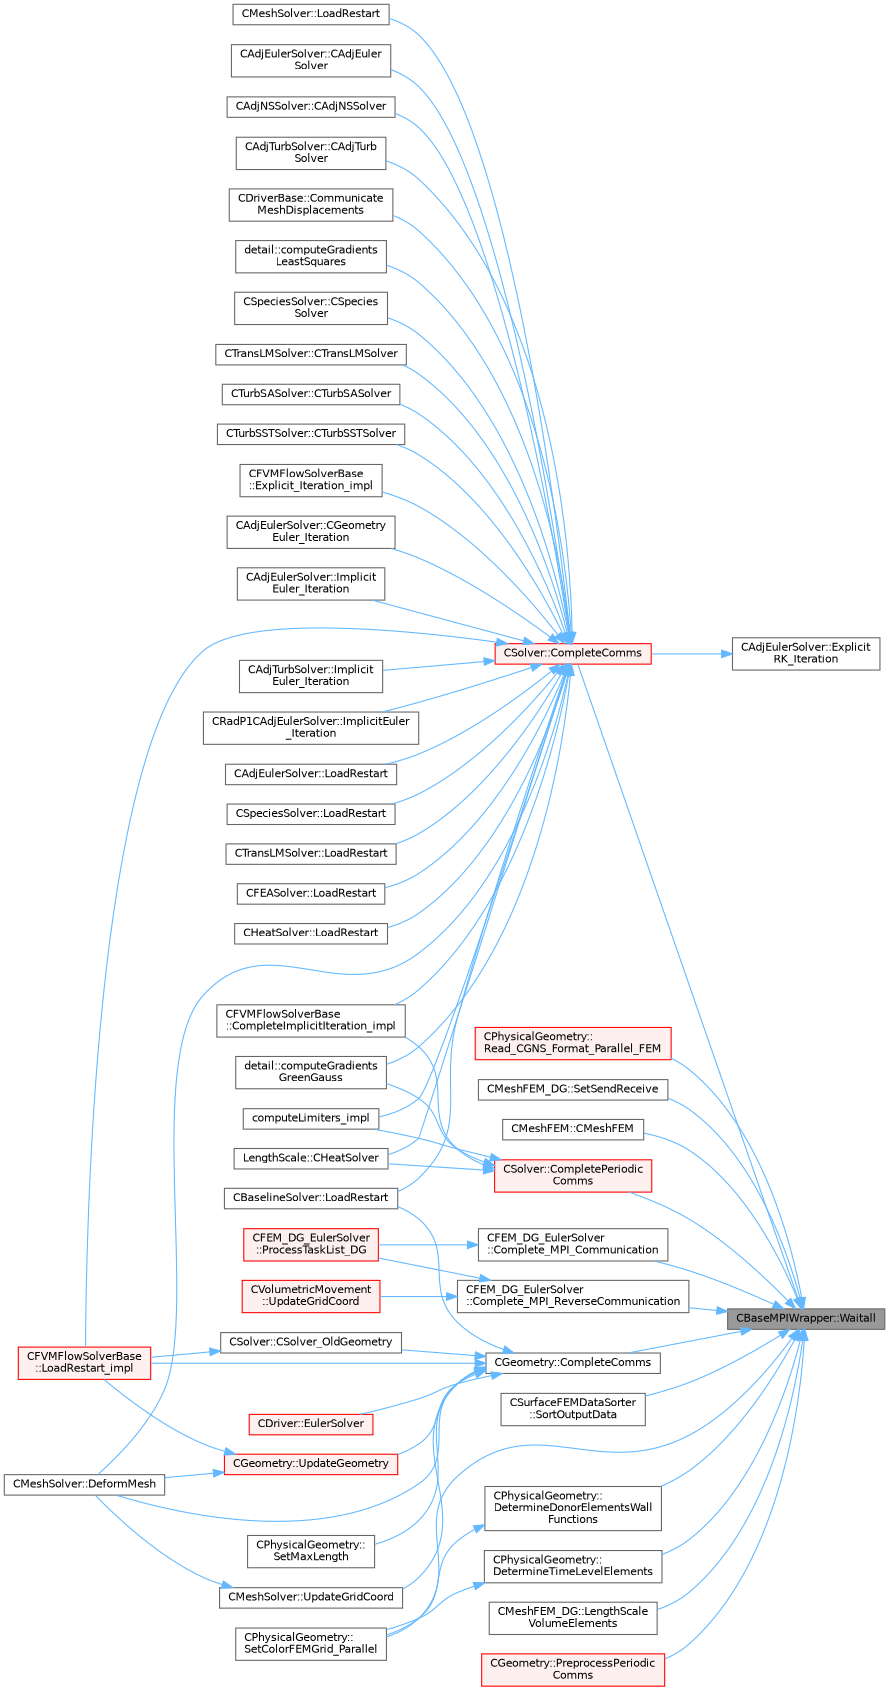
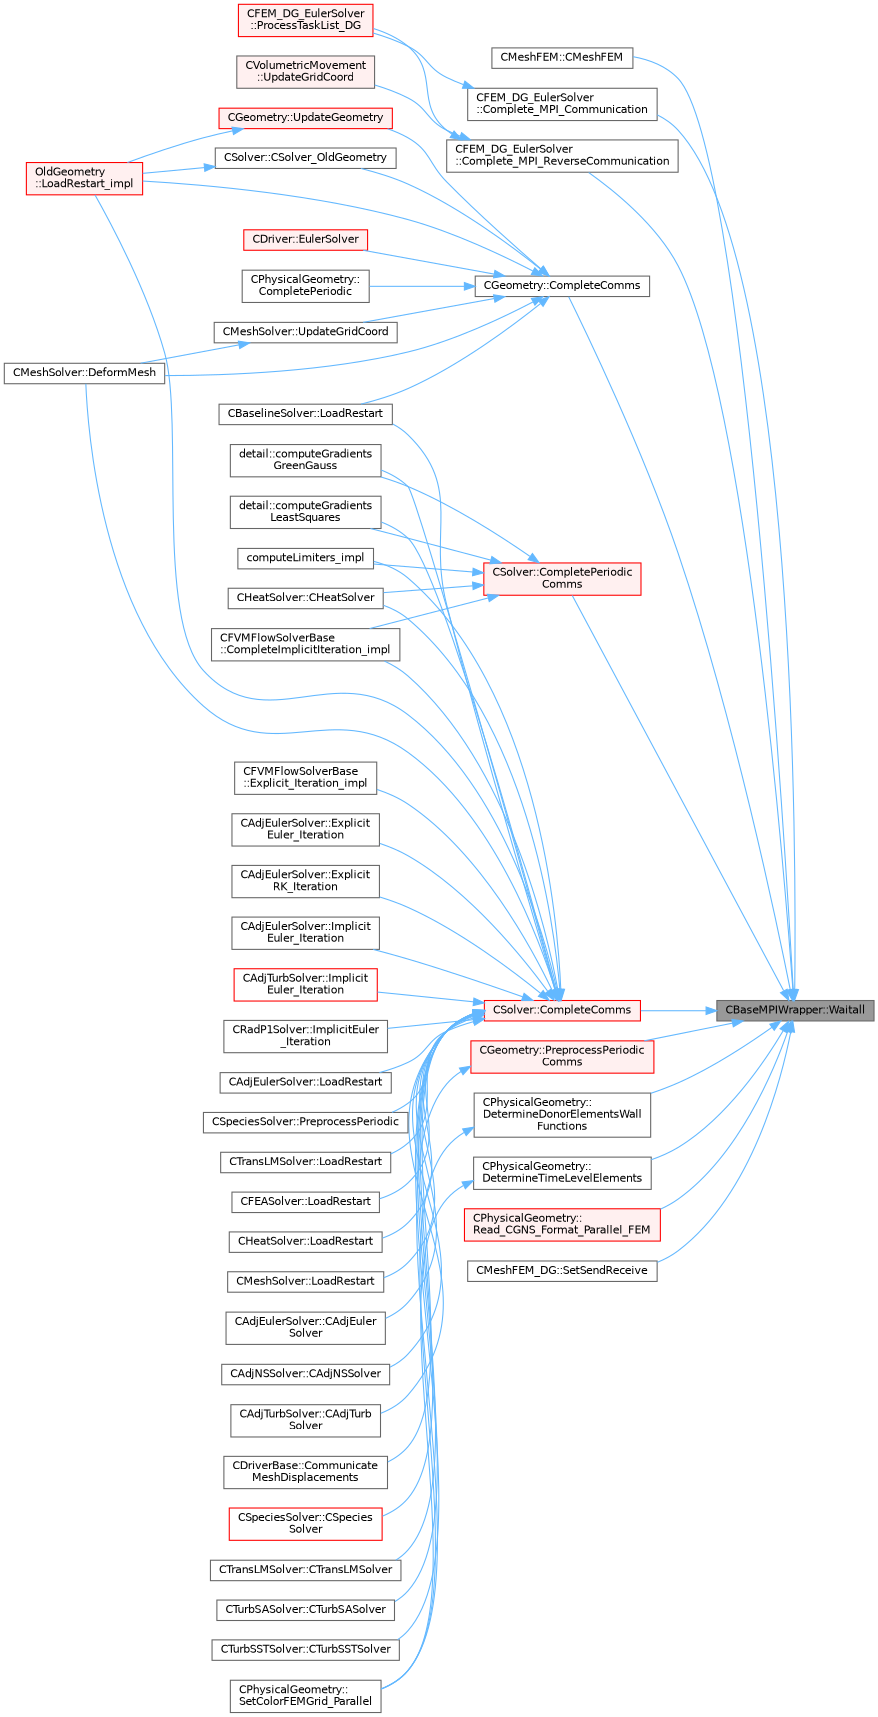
  digraph {
    rankdir=RL
    node [color=grey40 fillcolor=white fontname=Helvetica fontsize=10 shape=box style=filled]
    edge [color=steelblue1 dir=back fontname=Helvetica fontsize=10 labelfontname=Helvetica labelfontsize=10 style=solid]
    n1 [color=gray40 fillcolor=grey60 fontcolor=black height=0.2 label="CBaseMPIWrapper::Waitall" width=0.4]
    n2 [height=0.2 label="CMeshFEM::CMeshFEM" width=0.4]
    n3 [height=0.2 label="CFEM_DG_EulerSolver\l::Complete_MPI_Communication" width=0.4]
    n4 [height=0.2 label="CFEM_DG_EulerSolver\l::Complete_MPI_ReverseCommunication" width=0.4]
    n5 [height=0.2 label="CGeometry::CompleteComms" width=0.4]
    n6 [color=red fillcolor="#FFF0F0" height=0.2 label="CSolver::CompleteComms" width=0.4]
    n7 [color=red fillcolor="#FFF0F0" height=0.2 label="CSolver::CompletePeriodic\lComms" width=0.4]
    n8 [height=0.2 label="CPhysicalGeometry::\lDetermineDonorElementsWall\lFunctions" width=0.4]
    n9 [height=0.2 label="CPhysicalGeometry::\lSetColorFEMGrid_Parallel" width=0.4]
    n10 [height=0.2 label="CPhysicalGeometry::\lDetermineTimeLevelElements" width=0.4]
-   n11 [height=0.2 label="CMeshFEM_DG::LengthScale\lVolumeElements" width=0.4]
    n12 [color=red fillcolor="#FFF0F0" height=0.2 label="CGeometry::PreprocessPeriodic\lComms" width=0.4]
    n13 [color=red fillcolor="#FFF0F0" height=0.2 label="CPhysicalGeometry::\lRead_CGNS_Format_Parallel_FEM" width=0.4]
    n14 [height=0.2 label="CMeshFEM_DG::SetSendReceive" width=0.4]
-   n15 [height=0.2 label="CSurfaceFEMDataSorter\l::SortOutputData" width=0.4]
    n16 [color=red fillcolor="#FFF0F0" height=0.2 label="CFEM_DG_EulerSolver\l::ProcessTaskList_DG" width=0.4]
-   n17 [color=red fillcolor="#FFF0F0" height=0.2 label="CVolumetricMovement\l::UpdateGridCoord" width=0.4]
+   n17 [fillcolor="#FFF0F0" height=0.2 label="CVolumetricMovement\l::UpdateGridCoord" width=0.4]
    n18 [height=0.2 label="CMeshSolver::DeformMesh" width=0.4]
    n19 [color=red fillcolor="#FFF0F0" height=0.2 label="CDriver::EulerSolver" width=0.4]
    n20 [height=0.2 label="CBaselineSolver::LoadRestart" width=0.4]
-   n21 [color=red fillcolor="#FFF0F0" height=0.2 label="CFVMFlowSolverBase\l::LoadRestart_impl" width=0.4]
+   n21 [color=red fillcolor="#FFF0F0" height=0.2 label="OldGeometry\l::LoadRestart_impl" width=0.4]
    n22 [height=0.2 label="CSolver::CSolver_OldGeometry" width=0.4]
-   n23 [height=0.2 label="CPhysicalGeometry::\lSetMaxLength" width=0.4]
+   n23 [height=0.2 label="CPhysicalGeometry::\lCompletePeriodic" width=0.4]
    n24 [color=red fillcolor="#FFF0F0" height=0.2 label="CGeometry::UpdateGeometry" width=0.4]
    n25 [height=0.2 label="CMeshSolver::UpdateGridCoord" width=0.4]
    n26 [height=0.2 label="CAdjEulerSolver::CAdjEuler\lSolver" width=0.4]
    n27 [height=0.2 label="CAdjNSSolver::CAdjNSSolver" width=0.4]
    n28 [height=0.2 label="CAdjTurbSolver::CAdjTurb\lSolver" width=0.4]
-   n29 [height=0.2 label="LengthScale::CHeatSolver" width=0.4]
+   n29 [height=0.2 label="CHeatSolver::CHeatSolver" width=0.4]
    n30 [height=0.2 label="CDriverBase::Communicate\lMeshDisplacements" width=0.4]
    n31 [height=0.2 label="CFVMFlowSolverBase\l::CompleteImplicitIteration_impl" width=0.4]
    n32 [height=0.2 label="detail::computeGradients\lGreenGauss" width=0.4]
    n33 [height=0.2 label="detail::computeGradients\lLeastSquares" width=0.4]
    n34 [height=0.2 label=computeLimiters_impl width=0.4]
-   n35 [height=0.2 label="CSpeciesSolver::CSpecies\lSolver" width=0.4]
+   n35 [color=red height=0.2 label="CSpeciesSolver::CSpecies\lSolver" width=0.4]
    n36 [height=0.2 label="CTransLMSolver::CTransLMSolver" width=0.4]
    n37 [height=0.2 label="CTurbSASolver::CTurbSASolver" width=0.4]
    n38 [height=0.2 label="CTurbSSTSolver::CTurbSSTSolver" width=0.4]
    n39 [height=0.2 label="CFVMFlowSolverBase\l::Explicit_Iteration_impl" width=0.4]
-   n40 [height=0.2 label="CAdjEulerSolver::CGeometry\lEuler_Iteration" width=0.4]
+   n40 [height=0.2 label="CAdjEulerSolver::Explicit\lEuler_Iteration" width=0.4]
    n41 [height=0.2 label="CAdjEulerSolver::Explicit\lRK_Iteration" width=0.4]
    n42 [height=0.2 label="CAdjEulerSolver::Implicit\lEuler_Iteration" width=0.4]
-   n43 [height=0.2 label="CAdjTurbSolver::Implicit\lEuler_Iteration" width=0.4]
-   n44 [height=0.2 label="CRadP1CAdjEulerSolver::ImplicitEuler\l_Iteration" width=0.4]
+   n43 [color=red height=0.2 label="CAdjTurbSolver::Implicit\lEuler_Iteration" width=0.4]
+   n44 [height=0.2 label="CRadP1Solver::ImplicitEuler\l_Iteration" width=0.4]
    n45 [height=0.2 label="CAdjEulerSolver::LoadRestart" width=0.4]
-   n46 [height=0.2 label="CSpeciesSolver::LoadRestart" width=0.4]
+   n46 [height=0.2 label="CSpeciesSolver::PreprocessPeriodic" width=0.4]
    n47 [height=0.2 label="CTransLMSolver::LoadRestart" width=0.4]
    n48 [height=0.2 label="CFEASolver::LoadRestart" width=0.4]
    n49 [height=0.2 label="CHeatSolver::LoadRestart" width=0.4]
    n50 [height=0.2 label="CMeshSolver::LoadRestart" width=0.4]
    n1 -> n2
    n1 -> n3
    n1 -> n4
    n1 -> n5
    n1 -> n6
    n1 -> n7
    n1 -> n8
-   n1 -> n9
+   n12 -> n9
    n1 -> n10
-   n1 -> n11
    n1 -> n12
    n1 -> n13
    n1 -> n14
-   n1 -> n15
    n3 -> n16
    n4 -> n16
    n4 -> n17
    n5 -> n18
    n5 -> n19
    n5 -> n20
    n5 -> n21
    n5 -> n22
    n5 -> n23
    n5 -> n24
    n5 -> n25
    n6 -> n18
    n6 -> n20
    n6 -> n21
    n6 -> n26
    n6 -> n27
    n6 -> n28
    n6 -> n29
    n6 -> n30
    n6 -> n31
    n6 -> n32
    n6 -> n33
    n6 -> n34
    n6 -> n35
    n6 -> n36
    n6 -> n37
    n6 -> n38
    n6 -> n39
    n6 -> n40
-   n41 -> n6
+   n6 -> n41
    n6 -> n42
    n6 -> n43
    n6 -> n44
    n6 -> n45
    n6 -> n46
    n6 -> n47
    n6 -> n48
    n6 -> n49
    n6 -> n50
    n7 -> n29
    n7 -> n31
    n7 -> n32
+   n7 -> n33
    n7 -> n34
    n8 -> n9
    n10 -> n9
    n22 -> n21
-   n24 -> n18
    n24 -> n21
    n25 -> n18
  }
